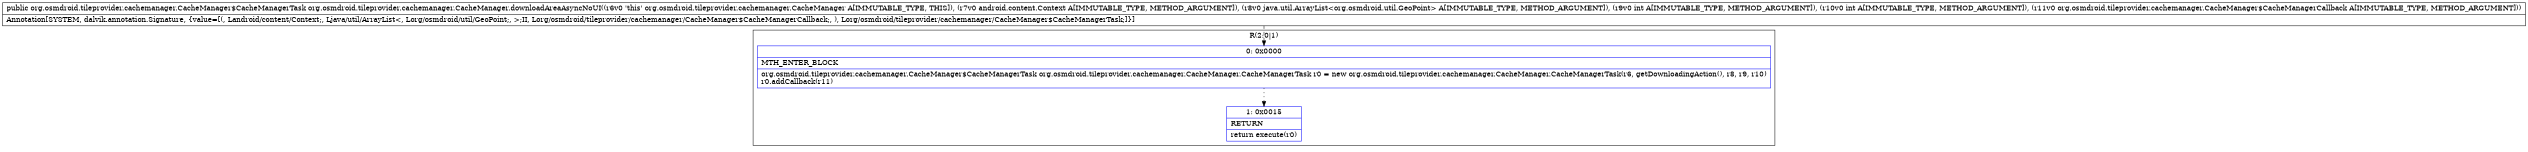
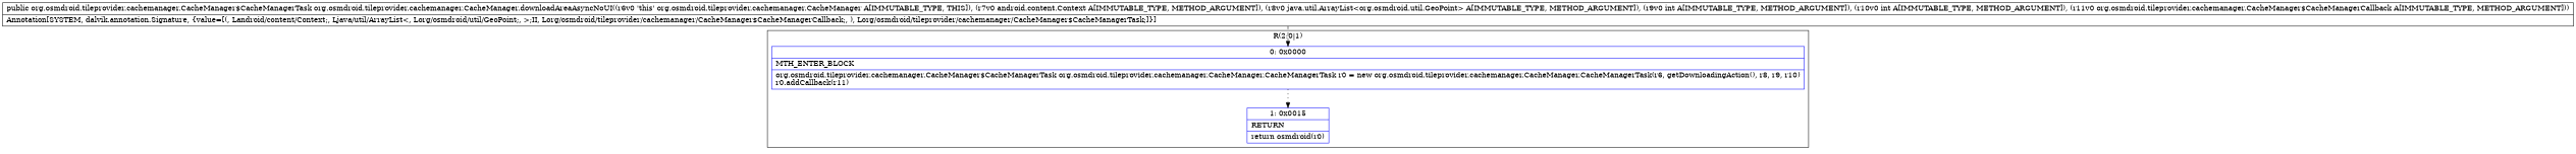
  digraph {
    node [color=blue shape=record]
    n1 [label="{0\:\ 0x0000|MTH_ENTER_BLOCK\l|org.osmdroid.tileprovider.cachemanager.CacheManager$CacheManagerTask org.osmdroid.tileprovider.cachemanager.CacheManager.CacheManagerTask r0 = new org.osmdroid.tileprovider.cachemanager.CacheManager.CacheManagerTask(r6, getDownloadingAction(), r8, r9, r10)\lr0.addCallback(r11)\l}"]
-   n2 [label="{1\:\ 0x0015|RETURN\l|return execute(r0)\l}"]
+   n2 [label="{1\:\ 0x0015|RETURN\l|return osmdroid(r0)\l}"]
    n3 [label="{public org.osmdroid.tileprovider.cachemanager.CacheManager$CacheManagerTask org.osmdroid.tileprovider.cachemanager.CacheManager.downloadAreaAsyncNoUI((r6v0 'this' org.osmdroid.tileprovider.cachemanager.CacheManager A[IMMUTABLE_TYPE, THIS]), (r7v0 android.content.Context A[IMMUTABLE_TYPE, METHOD_ARGUMENT]), (r8v0 java.util.ArrayList\<org.osmdroid.util.GeoPoint\> A[IMMUTABLE_TYPE, METHOD_ARGUMENT]), (r9v0 int A[IMMUTABLE_TYPE, METHOD_ARGUMENT]), (r10v0 int A[IMMUTABLE_TYPE, METHOD_ARGUMENT]), (r11v0 org.osmdroid.tileprovider.cachemanager.CacheManager$CacheManagerCallback A[IMMUTABLE_TYPE, METHOD_ARGUMENT]))  | Annotation[SYSTEM, dalvik.annotation.Signature, \{value=[(, Landroid\/content\/Context;, Ljava\/util\/ArrayList\<, Lorg\/osmdroid\/util\/GeoPoint;, \>;II, Lorg\/osmdroid\/tileprovider\/cachemanager\/CacheManager$CacheManagerCallback;, ), Lorg\/osmdroid\/tileprovider\/cachemanager\/CacheManager$CacheManagerTask;]\}]\l}" color=""]
    subgraph cluster_1 {
      label="R(2:0|1)"
      n1
      n2
    }
    n1 -> n2 [style=dotted]
    n3 -> n1 [style=dashed]
  }
